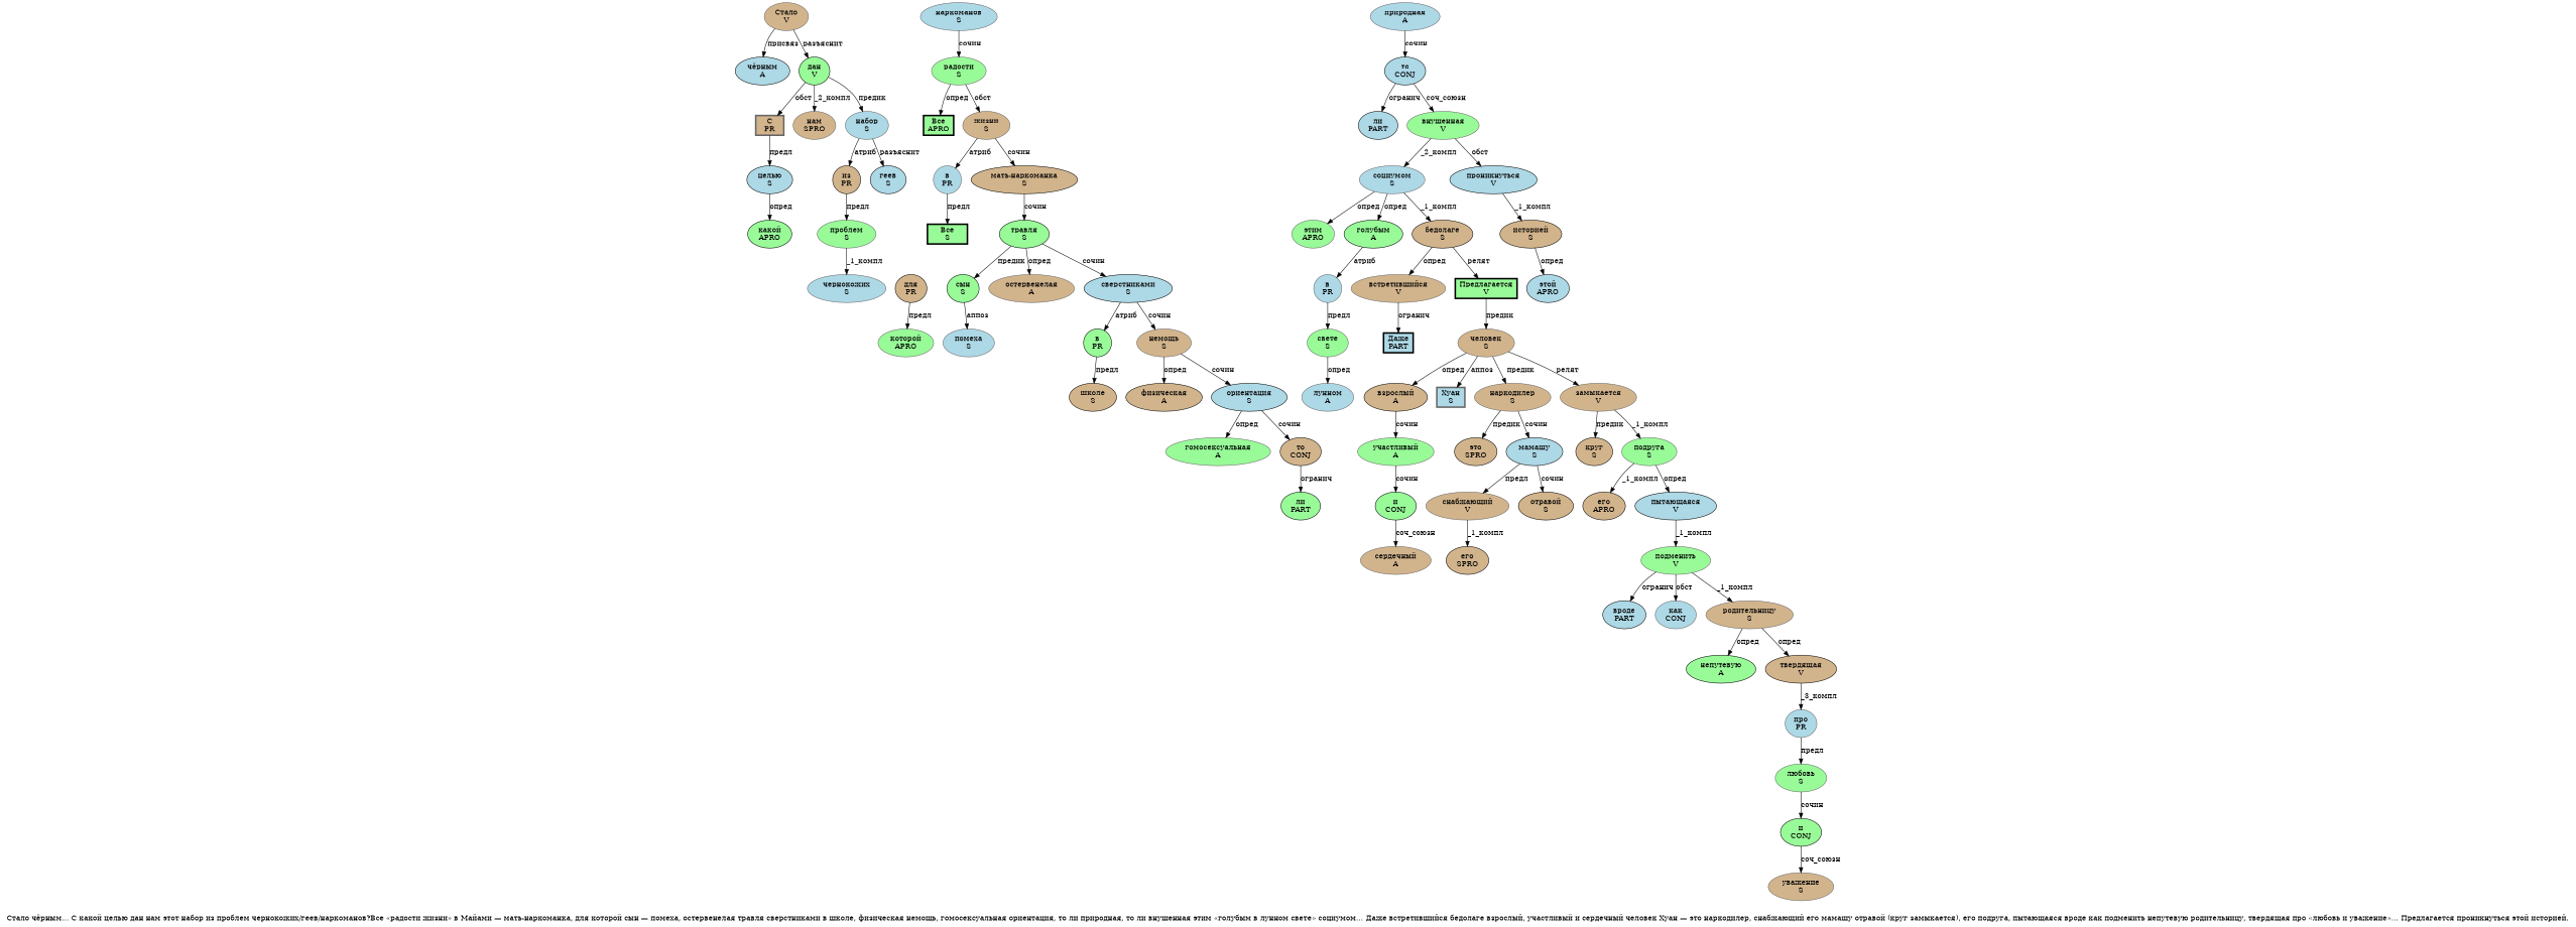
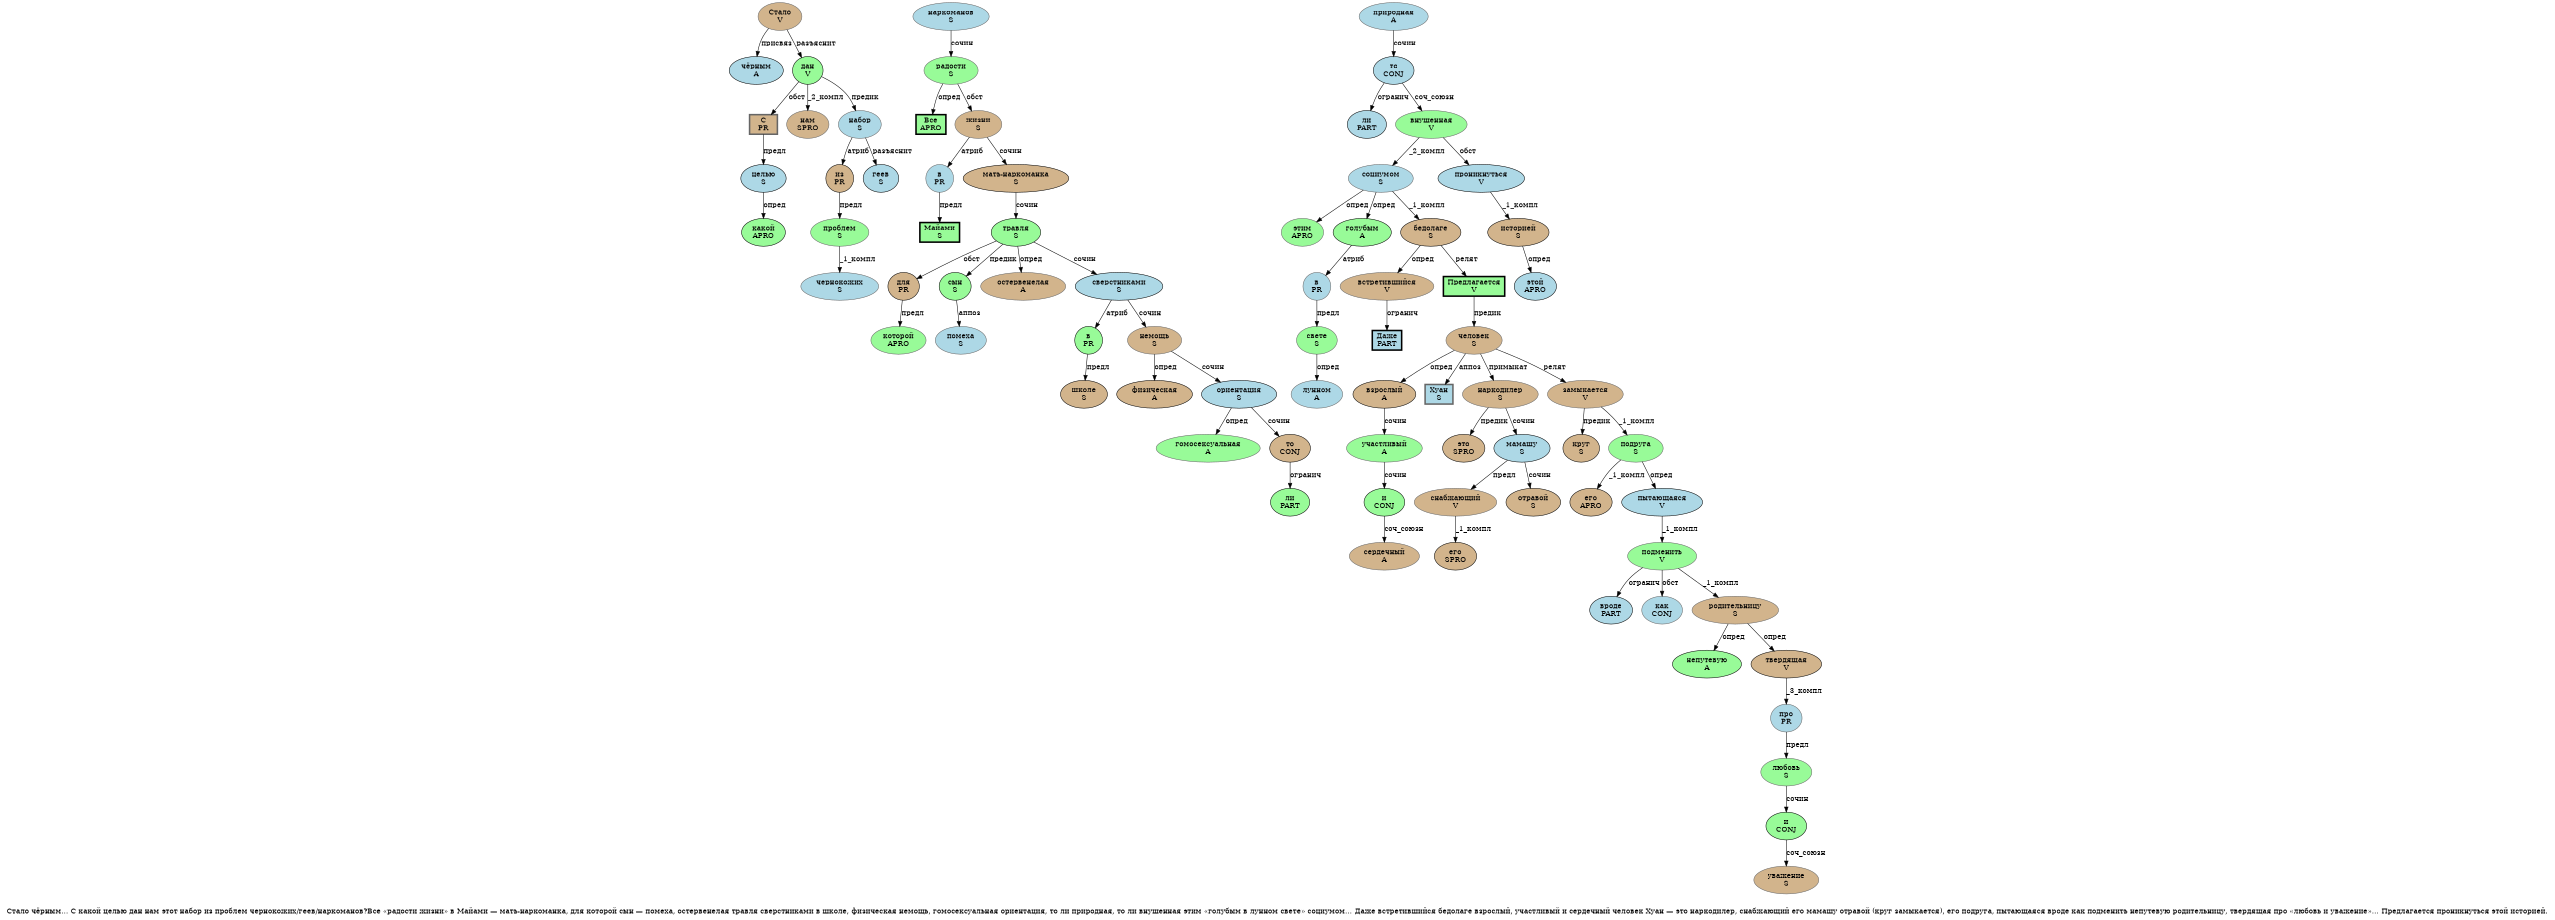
  digraph {
    label="Стало чёрным… С какой целью дан нам этот набор из проблем чернокожих/геев/наркоманов?Все «радости жизни» в Майами — мать-наркоманка, для которой сын — помеха, остервенелая травля сверстниками в школе, физическая немощь, гомосексуальная ориентация, то ли природная, то ли внушенная этим «голубым в лунном свете» социумом… Даже встретившийся бедолаге взрослый, участливый и сердечный человек Хуан — это наркодилер, снабжающий его мамашу отравой (круг замыкается), его подруга, пытающаяся вроде как подменить непутевую родительницу, твердящая про «любовь и уважение»… Предлагается проникнуться этой историей."
    node [color=black fillcolor=tan penwidth=1 shape=ellipse style=filled]
    n1 [color=gray40 label="Стало\nV"]
    n2 [fillcolor=lightblue label="чёрным\nA"]
    n3 [fillcolor=palegreen label="дан\nV"]
    n4 [color=gray40 label="С\nPR" penwidth=3 shape=box]
    n5 [color=gray40 label="нам\nSPRO"]
    n6 [color=gray40 fillcolor=lightblue label="набор\nS"]
    n7 [fillcolor=lightblue label="целью\nS"]
    n8 [fillcolor=palegreen label="какой\nAPRO"]
    n9 [label="из\nPR"]
    n10 [fillcolor=lightblue label="геев\nS"]
    n11 [color=gray40 fillcolor=palegreen label="проблем\nS"]
    n12 [color=gray40 fillcolor=lightblue label="чернокожих\nS"]
    n13 [color=gray40 fillcolor=lightblue label="наркоманов\nS"]
    n14 [color=gray40 fillcolor=palegreen label="радости\nS"]
    n15 [fillcolor=palegreen label="Все\nAPRO" penwidth=3 shape=box]
    n16 [color=gray40 label="жизни\nS"]
    n17 [color=gray40 fillcolor=lightblue label="в\nPR"]
    n18 [label="мать-наркоманка\nS"]
-   n19 [fillcolor=palegreen label="Все\nS" penwidth=3 shape=box]
+   n19 [fillcolor=palegreen label="Майами\nS" penwidth=3 shape=box]
    n20 [fillcolor=palegreen label="травля\nS"]
    n21 [label="для\nPR"]
    n22 [fillcolor=palegreen label="сын\nS"]
    n23 [color=gray40 label="остервенелая\nA"]
    n24 [fillcolor=lightblue label="сверстниками\nS"]
    n25 [color=gray40 fillcolor=palegreen label="которой\nAPRO"]
    n26 [color=gray40 fillcolor=lightblue label="помеха\nS"]
    n27 [fillcolor=palegreen label="в\nPR"]
    n28 [color=gray40 label="немощь\nS"]
    n29 [label="школе\nS"]
    n30 [label="физическая\nA"]
    n31 [fillcolor=lightblue label="ориентация\nS"]
    n32 [color=gray40 fillcolor=palegreen label="гомосексуальная\nA"]
    n33 [label="то\nCONJ"]
    n34 [fillcolor=palegreen label="ли\nPART"]
    n35 [color=gray40 fillcolor=lightblue label="природная\nA"]
    n36 [fillcolor=lightblue label="то\nCONJ"]
    n37 [fillcolor=lightblue label="ли\nPART"]
    n38 [color=gray40 fillcolor=palegreen label="внушенная\nV"]
    n39 [color=gray40 fillcolor=lightblue label="социумом\nS"]
    n40 [fillcolor=lightblue label="проникнуться\nV"]
    n41 [color=gray40 fillcolor=palegreen label="этим\nAPRO"]
    n42 [fillcolor=palegreen label="голубым\nA"]
    n43 [label="бедолаге\nS"]
    n44 [label="историей\nS"]
    n45 [color=gray40 fillcolor=lightblue label="в\nPR"]
    n46 [color=gray40 fillcolor=palegreen label="свете\nS"]
    n47 [color=gray40 fillcolor=lightblue label="лунном\nA"]
    n48 [color=gray40 label="встретившийся\nV"]
    n49 [fillcolor=palegreen label="Предлагается\nV" penwidth=3 shape=box]
    n50 [fillcolor=lightblue label="Даже\nPART" penwidth=3 shape=box]
    n51 [color=gray40 label="человек\nS"]
    n52 [label="взрослый\nA"]
    n53 [color=gray40 fillcolor=palegreen label="участливый\nA"]
    n54 [fillcolor=palegreen label="и\nCONJ"]
    n55 [color=gray40 label="сердечный\nA"]
    n56 [color=gray40 fillcolor=lightblue label="Хуан\nS" penwidth=3 shape=box]
    n57 [color=gray40 label="наркодилер\nS"]
    n58 [color=gray40 label="замыкается\nV"]
    n59 [label="это\nSPRO"]
    n60 [fillcolor=lightblue label="мамашу\nS"]
    n61 [label="круг\nS"]
    n62 [color=gray40 fillcolor=palegreen label="подруга\nS"]
    n63 [color=gray40 label="снабжающий\nV"]
    n64 [label="отравой\nS"]
    n65 [label="его\nSPRO"]
    n66 [label="его\nAPRO"]
    n67 [fillcolor=lightblue label="пытающаяся\nV"]
    n68 [color=gray40 fillcolor=palegreen label="подменить\nV"]
    n69 [fillcolor=lightblue label="вроде\nPART"]
    n70 [color=gray40 fillcolor=lightblue label="как\nCONJ"]
    n71 [color=gray40 label="родительницу\nS"]
    n72 [fillcolor=palegreen label="непутевую\nA"]
    n73 [label="твердящая\nV"]
    n74 [color=gray40 fillcolor=lightblue label="про\nPR"]
    n75 [color=gray40 fillcolor=palegreen label="любовь\nS"]
    n76 [fillcolor=palegreen label="и\nCONJ"]
    n77 [color=gray40 label="уважение\nS"]
    n78 [fillcolor=lightblue label="этой\nAPRO"]
    n1 -> n2 [label="присвяз"]
    n1 -> n3 [label="разъяснит"]
    n3 -> n4 [label="обст"]
    n3 -> n5 [label="_2_компл"]
    n3 -> n6 [label="предик"]
    n4 -> n7 [label="предл"]
    n6 -> n9 [label="атриб"]
    n6 -> n10 [label="разъяснит"]
    n7 -> n8 [label="опред"]
    n9 -> n11 [label="предл"]
    n11 -> n12 [label="_1_компл"]
    n13 -> n14 [label="сочин"]
    n14 -> n15 [label="опред"]
    n14 -> n16 [label="обст"]
    n16 -> n17 [label="атриб"]
    n16 -> n18 [label="сочин"]
    n17 -> n19 [label="предл"]
    n18 -> n20 [label="сочин"]
+   n20 -> n21 [label="обст"]
    n20 -> n22 [label="предик"]
    n20 -> n23 [label="опред"]
    n20 -> n24 [label="сочин"]
    n21 -> n25 [label="предл"]
    n22 -> n26 [label="аппоз"]
    n24 -> n27 [label="атриб"]
    n24 -> n28 [label="сочин"]
    n27 -> n29 [label="предл"]
    n28 -> n30 [label="опред"]
    n28 -> n31 [label="сочин"]
    n31 -> n32 [label="опред"]
    n31 -> n33 [label="сочин"]
    n33 -> n34 [label="огранич"]
    n35 -> n36 [label="сочин"]
    n36 -> n37 [label="огранич"]
    n36 -> n38 [label="соч_союзн"]
    n38 -> n39 [label="_2_компл"]
    n38 -> n40 [label="обст"]
    n39 -> n41 [label="опред"]
    n39 -> n42 [label="опред"]
    n39 -> n43 [label="_1_компл"]
    n40 -> n44 [label="_1_компл"]
    n42 -> n45 [label="атриб"]
    n43 -> n48 [label="опред"]
    n43 -> n49 [label="релят"]
    n44 -> n78 [label="опред"]
    n45 -> n46 [label="предл"]
    n46 -> n47 [label="опред"]
    n48 -> n50 [label="огранич"]
    n49 -> n51 [label="предик"]
    n51 -> n52 [label="опред"]
    n51 -> n56 [label="аппоз"]
-   n51 -> n57 [label="предик"]
+   n51 -> n57 [label="примыкат"]
    n51 -> n58 [label="релят"]
    n52 -> n53 [label="сочин"]
    n53 -> n54 [label="сочин"]
    n54 -> n55 [label="соч_союзн"]
    n57 -> n59 [label="предик"]
    n57 -> n60 [label="сочин"]
    n58 -> n61 [label="предик"]
    n58 -> n62 [label="_1_компл"]
    n60 -> n63 [label="предл"]
    n60 -> n64 [label="сочин"]
    n62 -> n66 [label="_1_компл"]
    n62 -> n67 [label="опред"]
    n63 -> n65 [label="_1_компл"]
    n67 -> n68 [label="_1_компл"]
    n68 -> n69 [label="огранич"]
    n68 -> n70 [label="обст"]
    n68 -> n71 [label="_1_компл"]
    n71 -> n72 [label="опред"]
    n71 -> n73 [label="опред"]
    n73 -> n74 [label="_3_компл"]
    n74 -> n75 [label="предл"]
    n75 -> n76 [label="сочин"]
    n76 -> n77 [label="соч_союзн"]
  }
